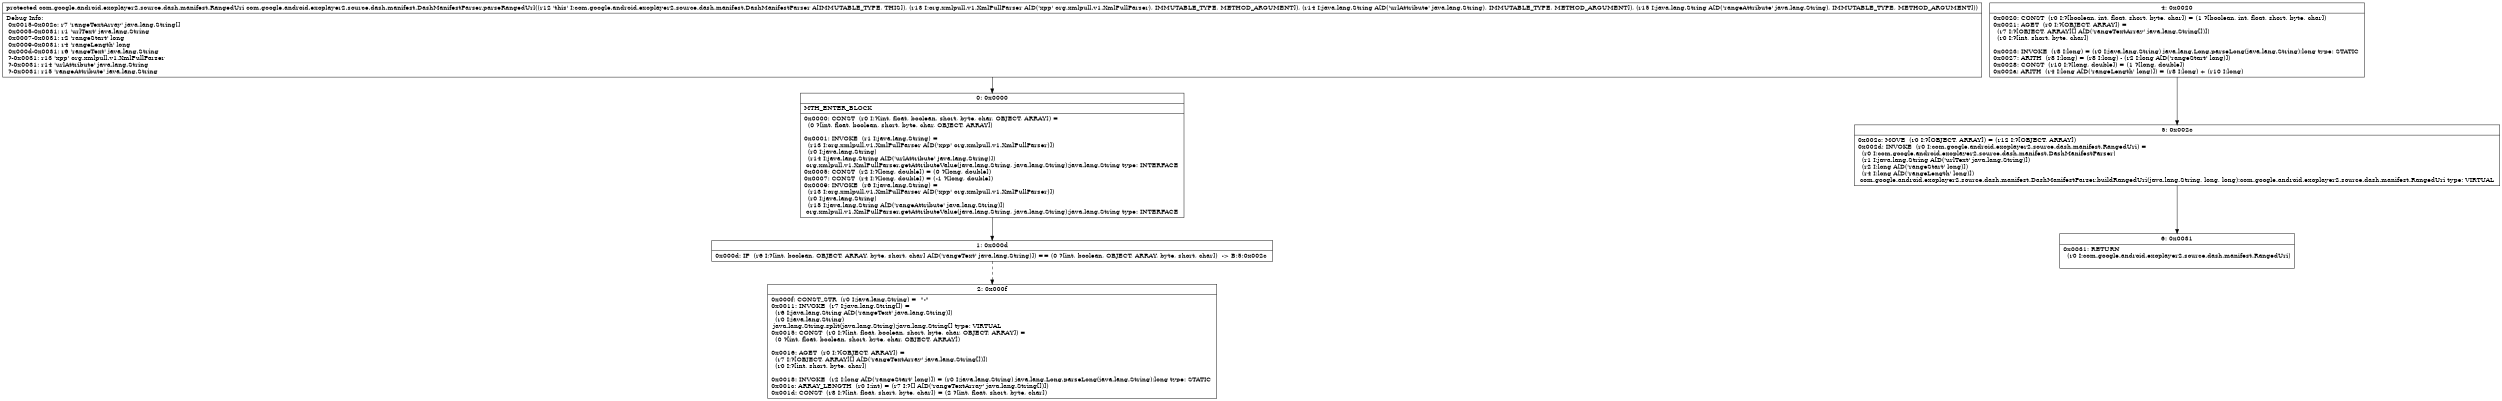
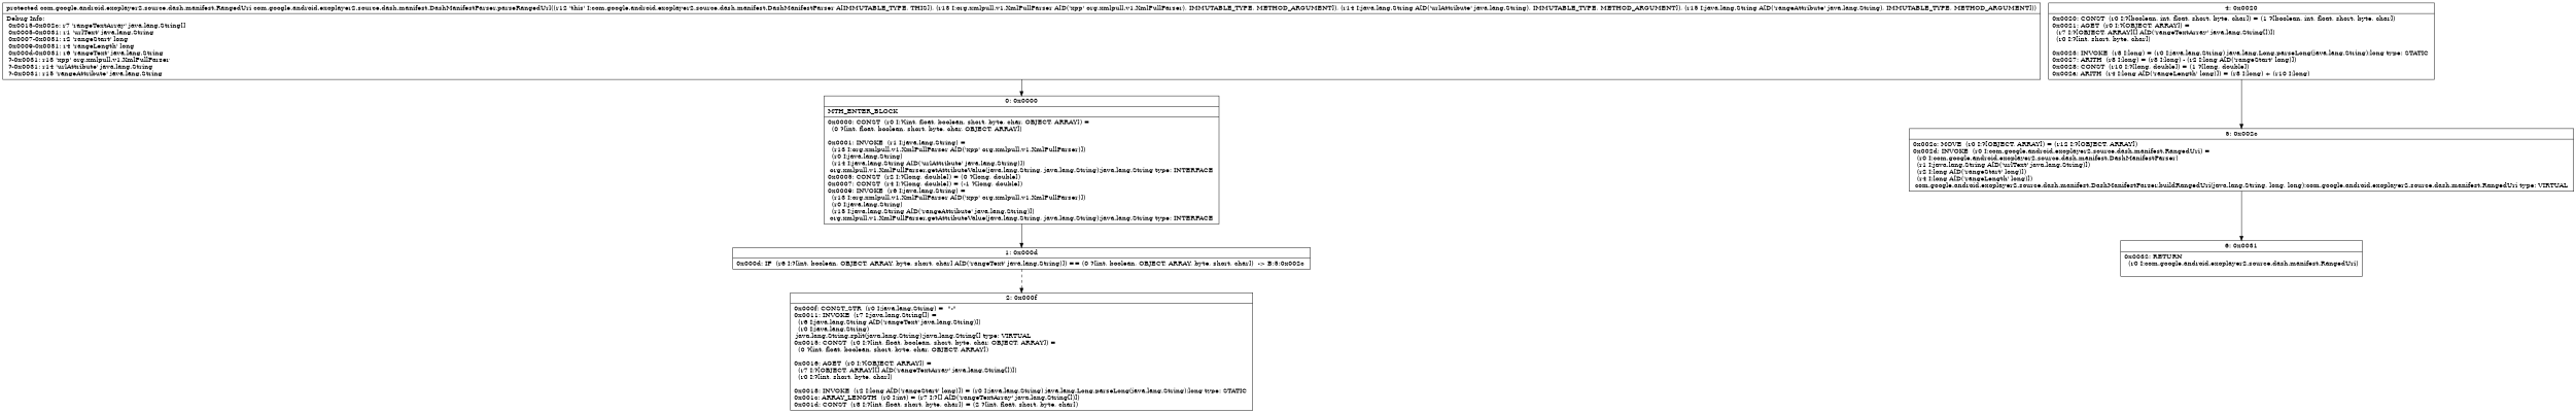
  digraph {
    node [shape=record]
    n1 [label="{0\:\ 0x0000|MTH_ENTER_BLOCK\l|0x0000: CONST  (r0 I:?[int, float, boolean, short, byte, char, OBJECT, ARRAY]) = \l  (0 ?[int, float, boolean, short, byte, char, OBJECT, ARRAY])\l \l0x0001: INVOKE  (r1 I:java.lang.String) = \l  (r13 I:org.xmlpull.v1.XmlPullParser A[D('xpp' org.xmlpull.v1.XmlPullParser)])\l  (r0 I:java.lang.String)\l  (r14 I:java.lang.String A[D('urlAttribute' java.lang.String)])\l org.xmlpull.v1.XmlPullParser.getAttributeValue(java.lang.String, java.lang.String):java.lang.String type: INTERFACE \l0x0005: CONST  (r2 I:?[long, double]) = (0 ?[long, double]) \l0x0007: CONST  (r4 I:?[long, double]) = (\-1 ?[long, double]) \l0x0009: INVOKE  (r6 I:java.lang.String) = \l  (r13 I:org.xmlpull.v1.XmlPullParser A[D('xpp' org.xmlpull.v1.XmlPullParser)])\l  (r0 I:java.lang.String)\l  (r15 I:java.lang.String A[D('rangeAttribute' java.lang.String)])\l org.xmlpull.v1.XmlPullParser.getAttributeValue(java.lang.String, java.lang.String):java.lang.String type: INTERFACE \l}"]
    n2 [label="{1\:\ 0x000d|0x000d: IF  (r6 I:?[int, boolean, OBJECT, ARRAY, byte, short, char] A[D('rangeText' java.lang.String)]) == (0 ?[int, boolean, OBJECT, ARRAY, byte, short, char])  \-\> B:5:0x002c \l}"]
    n3 [label="{2\:\ 0x000f|0x000f: CONST_STR  (r0 I:java.lang.String) =  \"\-\" \l0x0011: INVOKE  (r7 I:java.lang.String[]) = \l  (r6 I:java.lang.String A[D('rangeText' java.lang.String)])\l  (r0 I:java.lang.String)\l java.lang.String.split(java.lang.String):java.lang.String[] type: VIRTUAL \l0x0015: CONST  (r0 I:?[int, float, boolean, short, byte, char, OBJECT, ARRAY]) = \l  (0 ?[int, float, boolean, short, byte, char, OBJECT, ARRAY])\l \l0x0016: AGET  (r0 I:?[OBJECT, ARRAY]) = \l  (r7 I:?[OBJECT, ARRAY][] A[D('rangeTextArray' java.lang.String[])])\l  (r0 I:?[int, short, byte, char])\l \l0x0018: INVOKE  (r2 I:long A[D('rangeStart' long)]) = (r0 I:java.lang.String) java.lang.Long.parseLong(java.lang.String):long type: STATIC \l0x001c: ARRAY_LENGTH  (r0 I:int) = (r7 I:?[] A[D('rangeTextArray' java.lang.String[])]) \l0x001d: CONST  (r8 I:?[int, float, short, byte, char]) = (2 ?[int, float, short, byte, char]) \l}"]
    n4 [label="{5\:\ 0x002c|0x002c: MOVE  (r0 I:?[OBJECT, ARRAY]) = (r12 I:?[OBJECT, ARRAY]) \l0x002d: INVOKE  (r0 I:com.google.android.exoplayer2.source.dash.manifest.RangedUri) = \l  (r0 I:com.google.android.exoplayer2.source.dash.manifest.DashManifestParser)\l  (r1 I:java.lang.String A[D('urlText' java.lang.String)])\l  (r2 I:long A[D('rangeStart' long)])\l  (r4 I:long A[D('rangeLength' long)])\l com.google.android.exoplayer2.source.dash.manifest.DashManifestParser.buildRangedUri(java.lang.String, long, long):com.google.android.exoplayer2.source.dash.manifest.RangedUri type: VIRTUAL \l}"]
-   n5 [label="{6\:\ 0x0031|0x0031: RETURN  \l  (r0 I:com.google.android.exoplayer2.source.dash.manifest.RangedUri)\l \l}"]
+   n5 [label="{6\:\ 0x0031|0x0032: RETURN  \l  (r0 I:com.google.android.exoplayer2.source.dash.manifest.RangedUri)\l \l}"]
    n6 [label="{4\:\ 0x0020|0x0020: CONST  (r0 I:?[boolean, int, float, short, byte, char]) = (1 ?[boolean, int, float, short, byte, char]) \l0x0021: AGET  (r0 I:?[OBJECT, ARRAY]) = \l  (r7 I:?[OBJECT, ARRAY][] A[D('rangeTextArray' java.lang.String[])])\l  (r0 I:?[int, short, byte, char])\l \l0x0023: INVOKE  (r8 I:long) = (r0 I:java.lang.String) java.lang.Long.parseLong(java.lang.String):long type: STATIC \l0x0027: ARITH  (r8 I:long) = (r8 I:long) \- (r2 I:long A[D('rangeStart' long)]) \l0x0028: CONST  (r10 I:?[long, double]) = (1 ?[long, double]) \l0x002a: ARITH  (r4 I:long A[D('rangeLength' long)]) = (r8 I:long) + (r10 I:long) \l}"]
    n7 [label="{protected com.google.android.exoplayer2.source.dash.manifest.RangedUri com.google.android.exoplayer2.source.dash.manifest.DashManifestParser.parseRangedUrl((r12 'this' I:com.google.android.exoplayer2.source.dash.manifest.DashManifestParser A[IMMUTABLE_TYPE, THIS]), (r13 I:org.xmlpull.v1.XmlPullParser A[D('xpp' org.xmlpull.v1.XmlPullParser), IMMUTABLE_TYPE, METHOD_ARGUMENT]), (r14 I:java.lang.String A[D('urlAttribute' java.lang.String), IMMUTABLE_TYPE, METHOD_ARGUMENT]), (r15 I:java.lang.String A[D('rangeAttribute' java.lang.String), IMMUTABLE_TYPE, METHOD_ARGUMENT]))  | Debug Info:\l  0x0015\-0x002c: r7 'rangeTextArray' java.lang.String[]\l  0x0005\-0x0031: r1 'urlText' java.lang.String\l  0x0007\-0x0031: r2 'rangeStart' long\l  0x0009\-0x0031: r4 'rangeLength' long\l  0x000d\-0x0031: r6 'rangeText' java.lang.String\l  ?\-0x0031: r13 'xpp' org.xmlpull.v1.XmlPullParser\l  ?\-0x0031: r14 'urlAttribute' java.lang.String\l  ?\-0x0031: r15 'rangeAttribute' java.lang.String\l}"]
    n1 -> n2
    n2 -> n3 [style=dashed]
    n4 -> n5
    n6 -> n4
    n7 -> n1
  }
